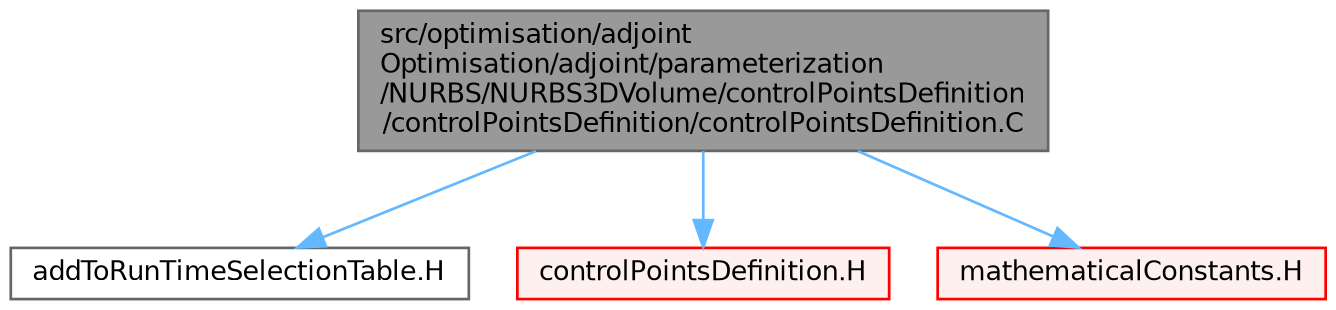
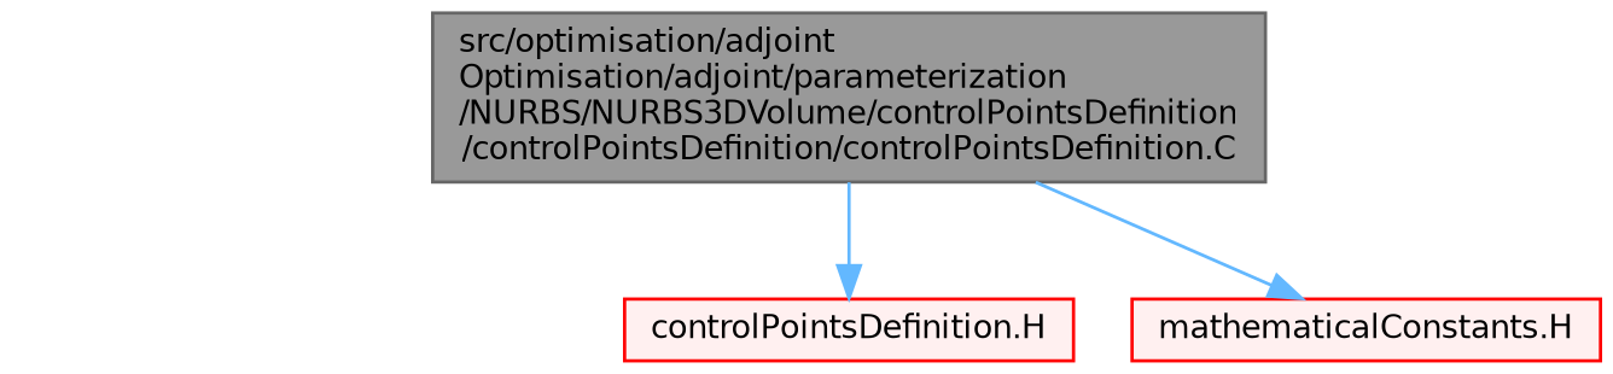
  digraph {
    node [color=red fillcolor="#FFF0F0" fontname=Helvetica fontsize=10 shape=box style=filled]
    edge [color=steelblue1 fontname=Helvetica fontsize=10 labelfontname=Helvetica labelfontsize=10 style=solid]
    n1 [color=gray40 fillcolor=grey60 fontcolor=black height=0.2 label="src/optimisation/adjoint\lOptimisation/adjoint/parameterization\l/NURBS/NURBS3DVolume/controlPointsDefinition\l/controlPointsDefinition/controlPointsDefinition.C" width=0.4]
-   n2 [color=grey40 fillcolor=white height=0.2 label="addToRunTimeSelectionTable.H" width=0.4]
    n3 [height=0.2 label="controlPointsDefinition.H" width=0.4]
    n4 [height=0.2 label="mathematicalConstants.H" width=0.4]
-   n1 -> n2
    n1 -> n3
    n1 -> n4
  }
